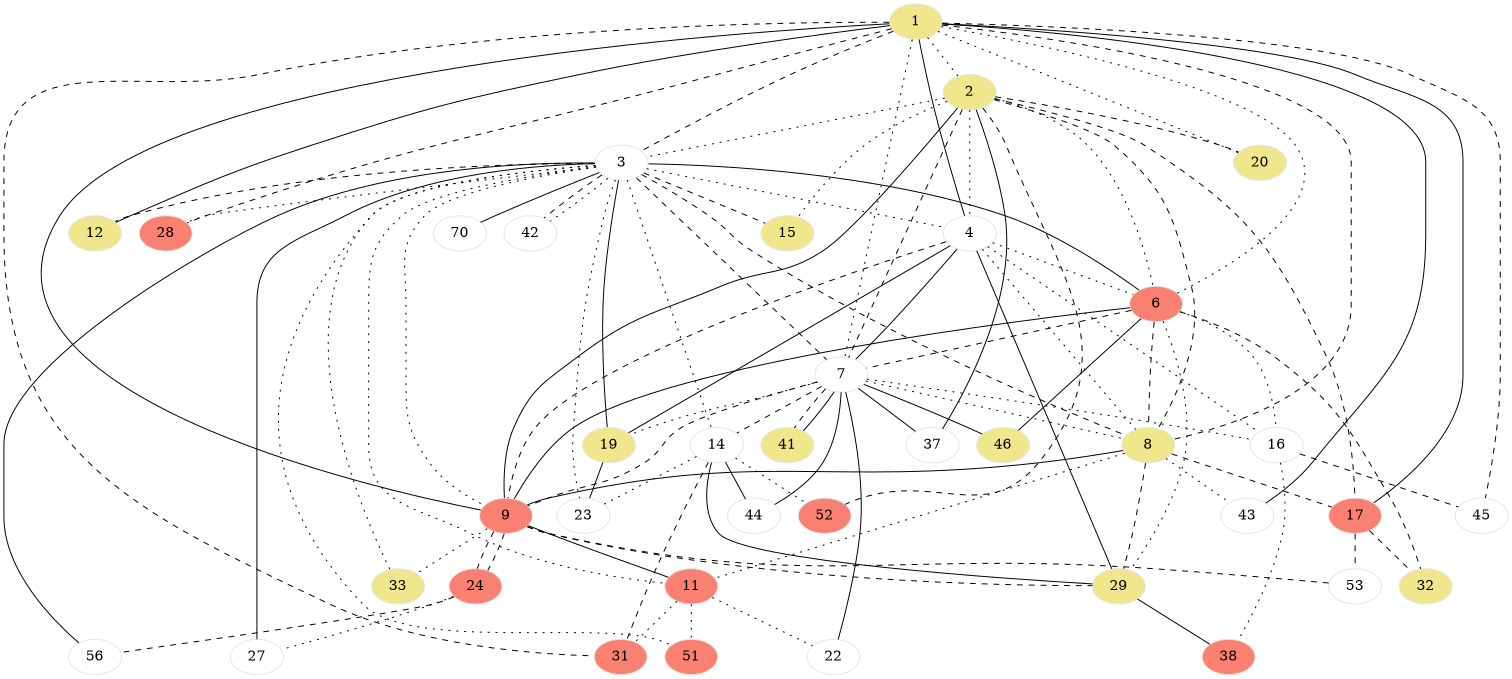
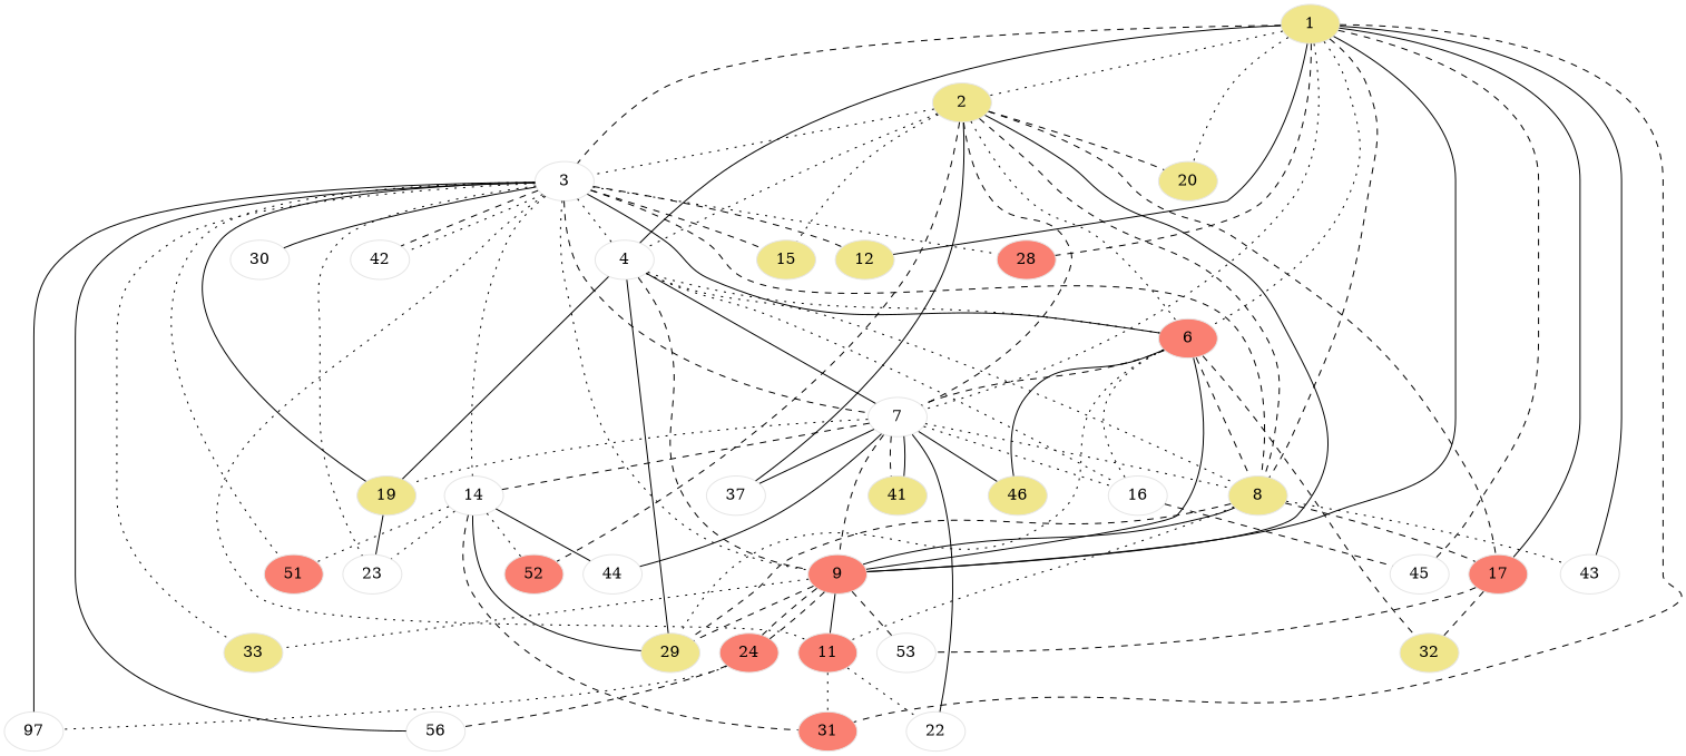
  graph {
    node [color=gray90 fillcolor=white style=filled]
    edge [style=dotted]
    1 [fillcolor=khaki super="+10"]
    2 [fillcolor=khaki super="+34"]
    3 [super="+5"]
    4 [super="+54"]
    6 [fillcolor=salmon super="+57"]
    7 [super="+25"]
    8 [fillcolor=khaki super="+18"]
    9 [fillcolor=salmon super="+50"]
    12 [fillcolor=khaki super="+49"]
    17 [fillcolor=salmon super="+26"]
    20 [fillcolor=khaki]
    28 [fillcolor=salmon]
    31 [fillcolor=salmon super="+48"]
    43
    45
    15 [fillcolor=khaki super="+35"]
    37
    52 [fillcolor=salmon]
    11 [fillcolor=salmon super="+13"]
    14 [super="+39"]
    19 [fillcolor=khaki super="+47"]
    23 [super="+58"]
-   27 [super="+36"]
-   30 [label=70]
+   27 [super="+36" label=97]
+   30
    33 [fillcolor=khaki]
    42
    51 [fillcolor=salmon]
    56
    16 [super="+21"]
    29 [fillcolor=khaki super="+55"]
    32 [fillcolor=khaki]
    46 [fillcolor=khaki]
    22
    41 [fillcolor=khaki]
    44
    24 [fillcolor=salmon super="+40"]
    53
-   38 [fillcolor=salmon]
    1 -- 2 [weight=3]
    1 -- 3 [style=dashed weight=4]
    1 -- 4 [style=solid weight=2]
    1 -- 6 [weight=2]
    1 -- 7 [weight=2]
    1 -- 8 [style=dashed weight=2]
    1 -- 9 [style=solid weight=2]
    1 -- 12 [style=solid]
    1 -- 17 [style=solid]
    1 -- 20
    1 -- 28 [style=dashed]
    1 -- 31 [style=dashed]
    1 -- 43 [style=solid]
    1 -- 45 [style=dashed]
    2 -- 3 [weight=2]
    2 -- 4
    2 -- 6
    2 -- 7 [style=dashed weight=2]
    2 -- 8 [style=dashed]
    2 -- 9 [style=solid]
    2 -- 17 [style=dashed]
    2 -- 20 [style=dashed]
    2 -- 15 [weight=2]
    2 -- 37 [style=solid]
    2 -- 52 [style=dashed]
    3 -- 4 [weight=2]
    3 -- 6 [style=solid weight=2]
    3 -- 7 [style=dashed weight=2]
    3 -- 8 [style=dashed weight=2]
    3 -- 9 [weight=2]
    3 -- 12 [style=dashed weight=2]
    3 -- 28
    3 -- 15 [style=dashed]
    3 -- 11
    3 -- 14 [weight=2]
    3 -- 19 [style=solid]
    3 -- 23
    3 -- 27 [style=solid weight=3]
    3 -- 30 [style=solid weight=2]
    3 -- 33
    3 -- 42 [style=dashed]
    3 -- 42
    3 -- 51
    3 -- 56 [style=solid]
    4 -- 6
    4 -- 7 [style=solid]
    4 -- 8
    4 -- 9 [style=dashed]
    4 -- 19 [style=solid]
    4 -- 16
    4 -- 29 [style=solid]
    6 -- 7 [style=dashed]
    6 -- 8 [style=dashed]
    6 -- 9 [style=solid]
    6 -- 16
    6 -- 29
    6 -- 32 [style=dashed]
    6 -- 46 [style=solid]
    7 -- 8
    7 -- 9 [style=dashed weight=2]
    7 -- 37 [style=solid]
    7 -- 14 [style=dashed]
    7 -- 19
    7 -- 16
    7 -- 46 [style=solid]
    7 -- 22 [style=solid]
    7 -- 41 [style=dashed]
    7 -- 41 [style=solid]
    7 -- 44 [style=solid]
    8 -- 9 [style=solid]
    8 -- 17 [style=dashed]
    8 -- 43
    8 -- 11
    8 -- 29 [style=dashed]
    9 -- 11 [style=solid]
    9 -- 33
    9 -- 29 [style=dashed]
    9 -- 24 [style=dashed]
    9 -- 24 [style=dashed]
    9 -- 53 [style=dashed]
    17 -- 32 [style=dashed]
    17 -- 53 [style=dashed]
    11 -- 31
    11 -- 22
    14 -- 31 [style=dashed]
    14 -- 52
    14 -- 23
-   11 -- 51
+   14 -- 51
    14 -- 29 [style=solid]
    14 -- 44 [style=solid]
    19 -- 23 [style=solid]
    16 -- 45 [style=dashed]
-   16 -- 38
-   29 -- 38 [style=solid]
    24 -- 27
    24 -- 56 [style=dashed]
  }
